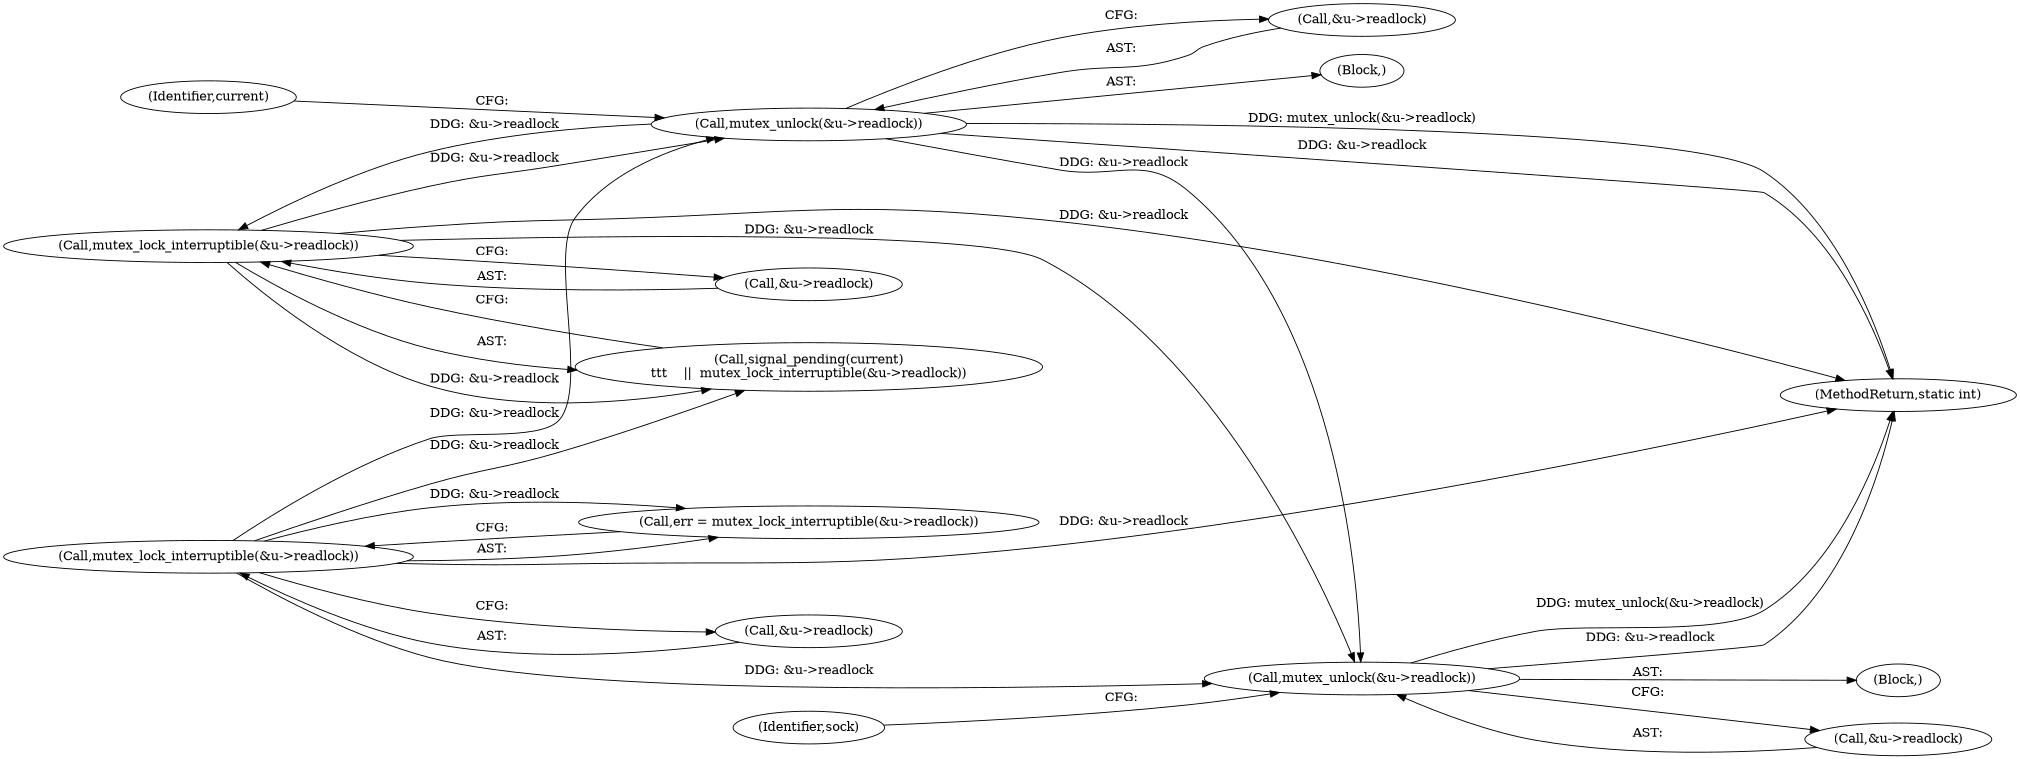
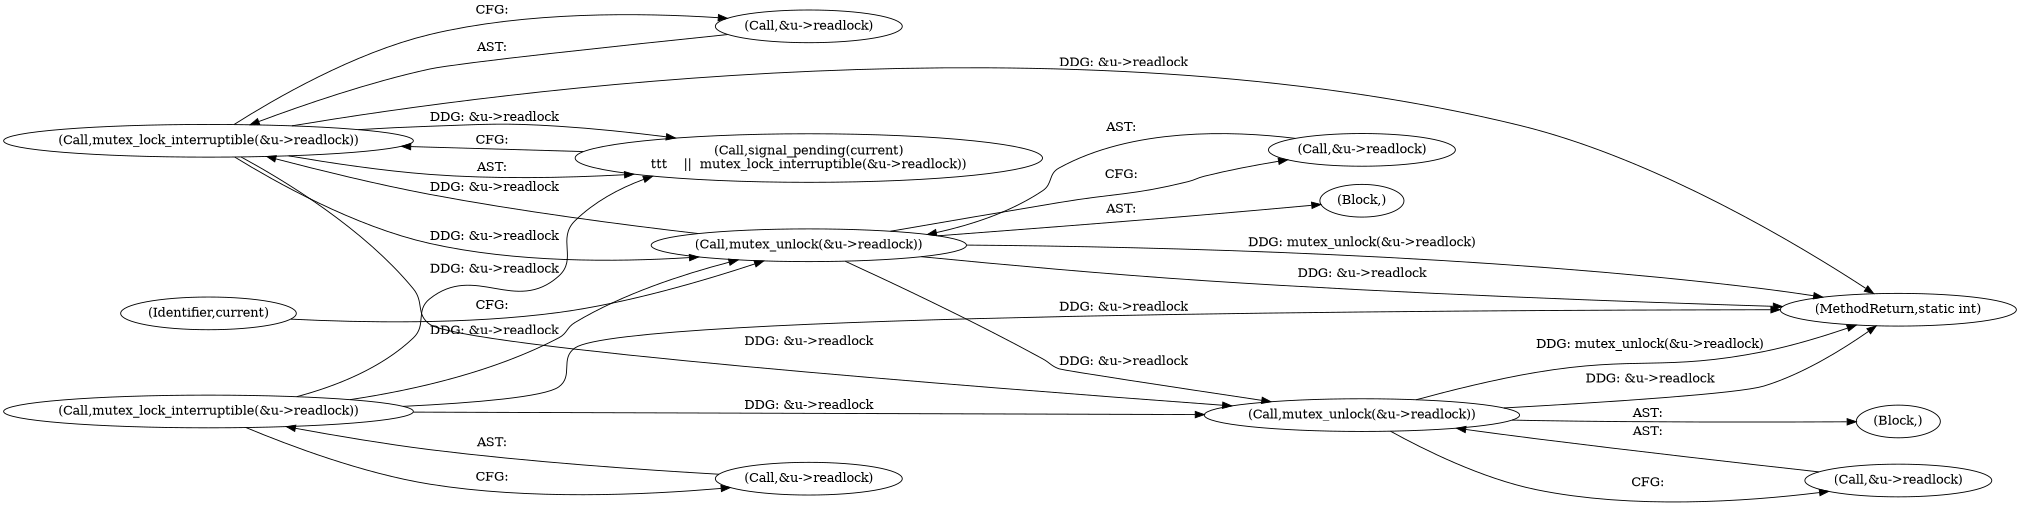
  digraph {
    rankdir=LR
    n1 [label="(Call,mutex_unlock(&u->readlock))"]
    n2 [label="(Block,)"]
    n3 [label="(MethodReturn,static int)"]
    n4 [label="(Call,&u->readlock)"]
    n5 [label="(Call,mutex_lock_interruptible(&u->readlock))"]
    n6 [label="(Call,mutex_unlock(&u->readlock))"]
    n7 [label="(Call,&u->readlock)"]
    n8 [label="(Call,signal_pending(current)\n\t\t\t    ||  mutex_lock_interruptible(&u->readlock))"]
    n9 [label="(Call,&u->readlock)"]
    n10 [label="(Block,)"]
    n11 [label="(Call,mutex_lock_interruptible(&u->readlock))"]
-   n12 [label="(Call,err = mutex_lock_interruptible(&u->readlock))"]
    n13 [label="(Call,&u->readlock)"]
    n14 [label="(Identifier,current)"]
-   n15 [label="(Identifier,sock)"]
    n1 -> n2 [label="AST: "]
    n1 -> n3 [label="DDG: &u->readlock"]
    n1 -> n3 [label="DDG: mutex_unlock(&u->readlock)"]
    n1 -> n4 [label="CFG: "]
    n4 -> n1 [label="AST: "]
    n5 -> n1 [label="DDG: &u->readlock"]
    n5 -> n3 [label="DDG: &u->readlock"]
    n5 -> n6 [label="DDG: &u->readlock"]
    n5 -> n7 [label="CFG: "]
    n5 -> n8 [label="AST: "]
    n5 -> n8 [label="DDG: &u->readlock"]
    n6 -> n1 [label="DDG: &u->readlock"]
    n6 -> n3 [label="DDG: &u->readlock"]
    n6 -> n3 [label="DDG: mutex_unlock(&u->readlock)"]
    n6 -> n5 [label="DDG: &u->readlock"]
    n6 -> n9 [label="CFG: "]
    n6 -> n10 [label="AST: "]
    n7 -> n5 [label="AST: "]
    n8 -> n5 [label="CFG: "]
    n9 -> n6 [label="AST: "]
    n11 -> n1 [label="DDG: &u->readlock"]
    n11 -> n3 [label="DDG: &u->readlock"]
    n11 -> n6 [label="DDG: &u->readlock"]
    n11 -> n8 [label="DDG: &u->readlock"]
-   n11 -> n12 [label="AST: "]
-   n11 -> n12 [label="DDG: &u->readlock"]
    n11 -> n13 [label="CFG: "]
-   n12 -> n11 [label="CFG: "]
    n13 -> n11 [label="AST: "]
    n14 -> n6 [label="CFG: "]
-   n15 -> n1 [label="CFG: "]
  }
